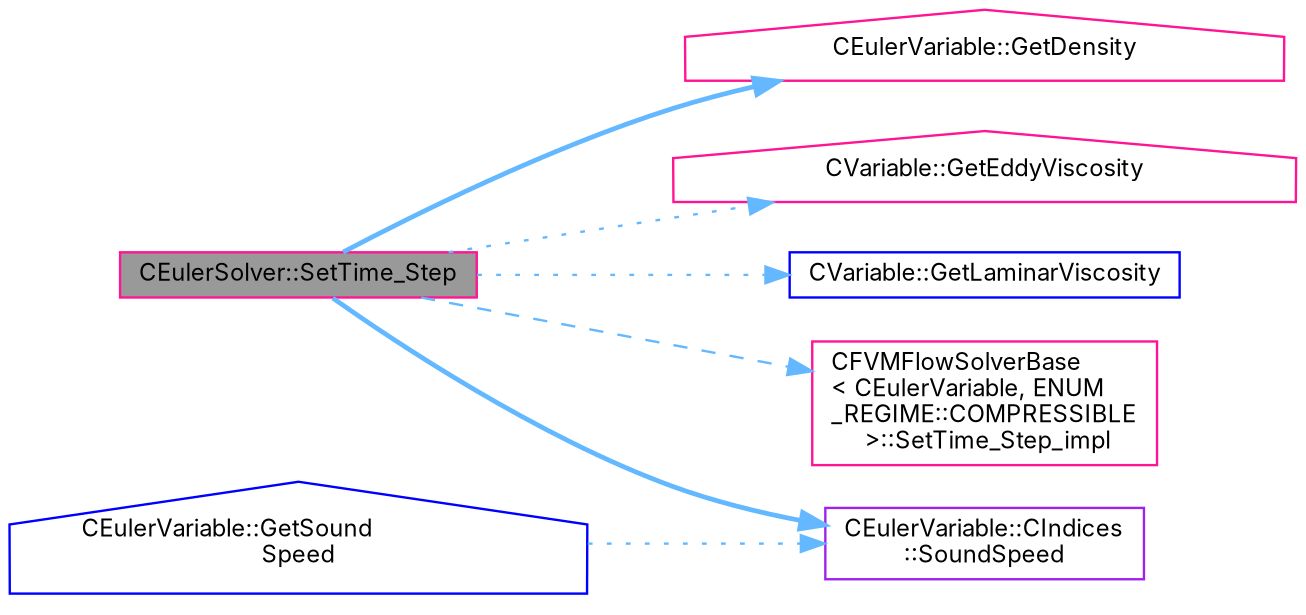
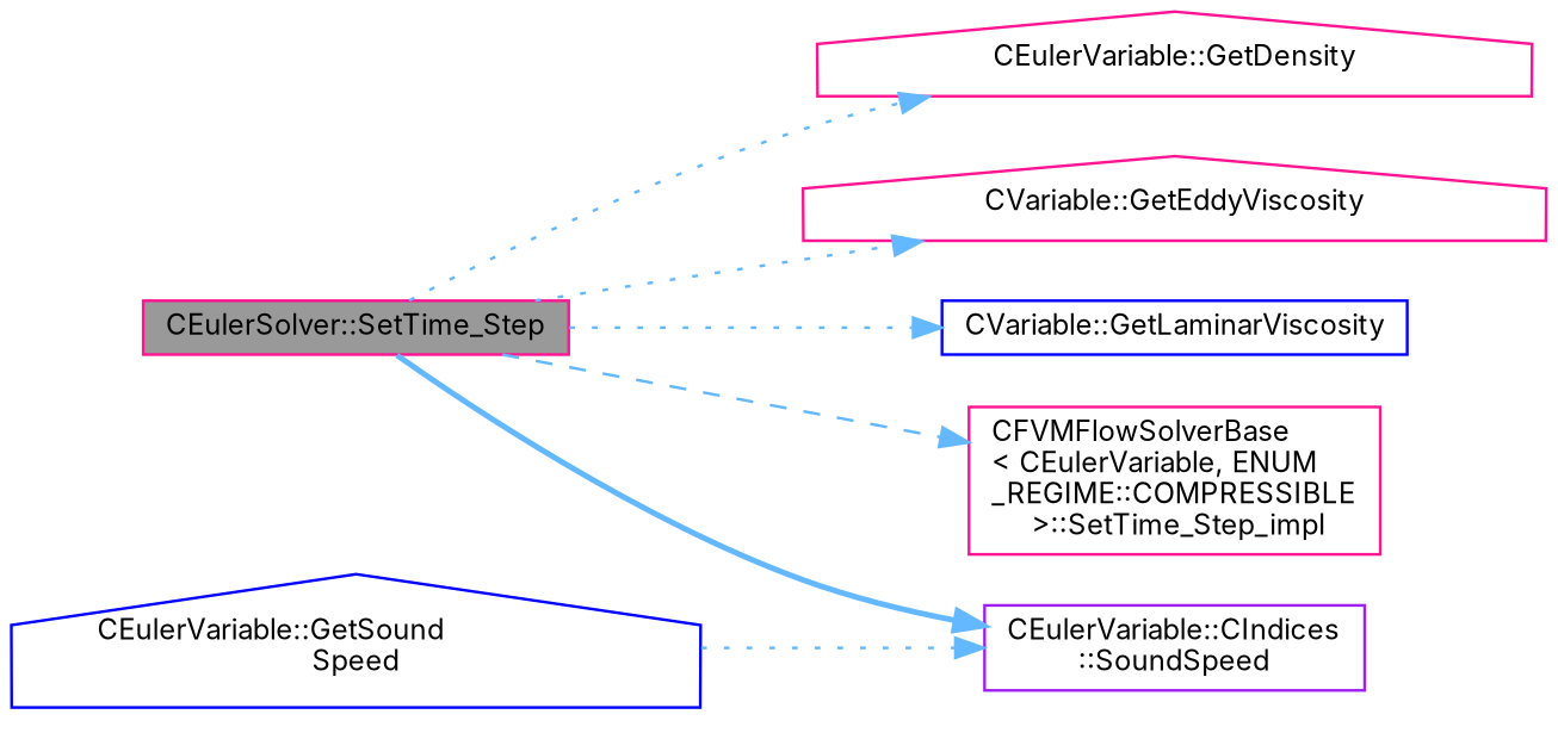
  digraph {
    fontname=Inter
    rankdir=LR
    node [color=deeppink fillcolor=white fontname=Inter fontsize=10 shape=box style=filled]
    edge [color=steelblue1 fontname=Inter fontsize=10 labelfontname=Helvetica labelfontsize=10 style=dotted]
    n1 [fillcolor=grey60 fontcolor=black height=0.2 label="CEulerSolver::SetTime_Step" width=0.4]
    n2 [height=0.2 label="CEulerVariable::GetDensity" shape=house width=0.4]
    n3 [height=0.2 label="CVariable::GetEddyViscosity" shape=house width=0.4]
    n4 [color=blue height=0.2 label="CVariable::GetLaminarViscosity" width=0.4]
    n5 [height=0.2 label="CFVMFlowSolverBase\l\< CEulerVariable, ENUM\l_REGIME::COMPRESSIBLE\l \>::SetTime_Step_impl" width=0.4]
    n6 [color=purple height=0.2 label="CEulerVariable::CIndices\l::SoundSpeed" width=0.4]
    n7 [color=blue height=0.2 label="CEulerVariable::GetSound\lSpeed" shape=house width=0.4]
-   n1 -> n2 [style=bold]
+   n1 -> n2
    n1 -> n3
    n1 -> n4
    n1 -> n5 [style=dashed]
    n1 -> n6 [style=bold]
    n7 -> n6
  }
